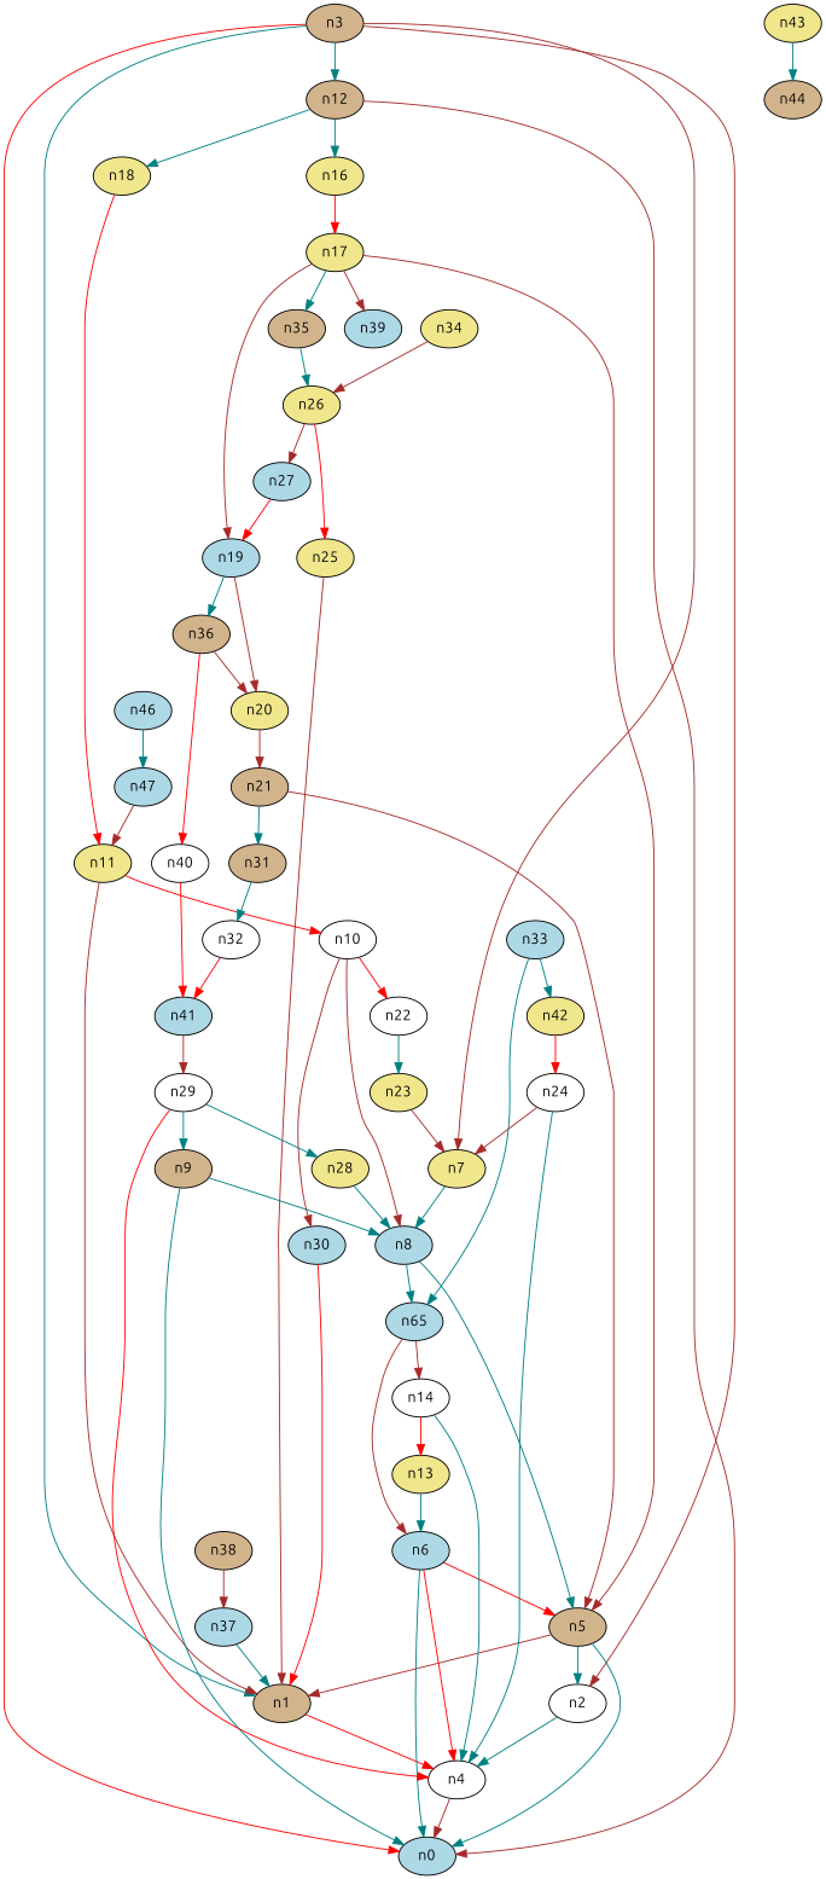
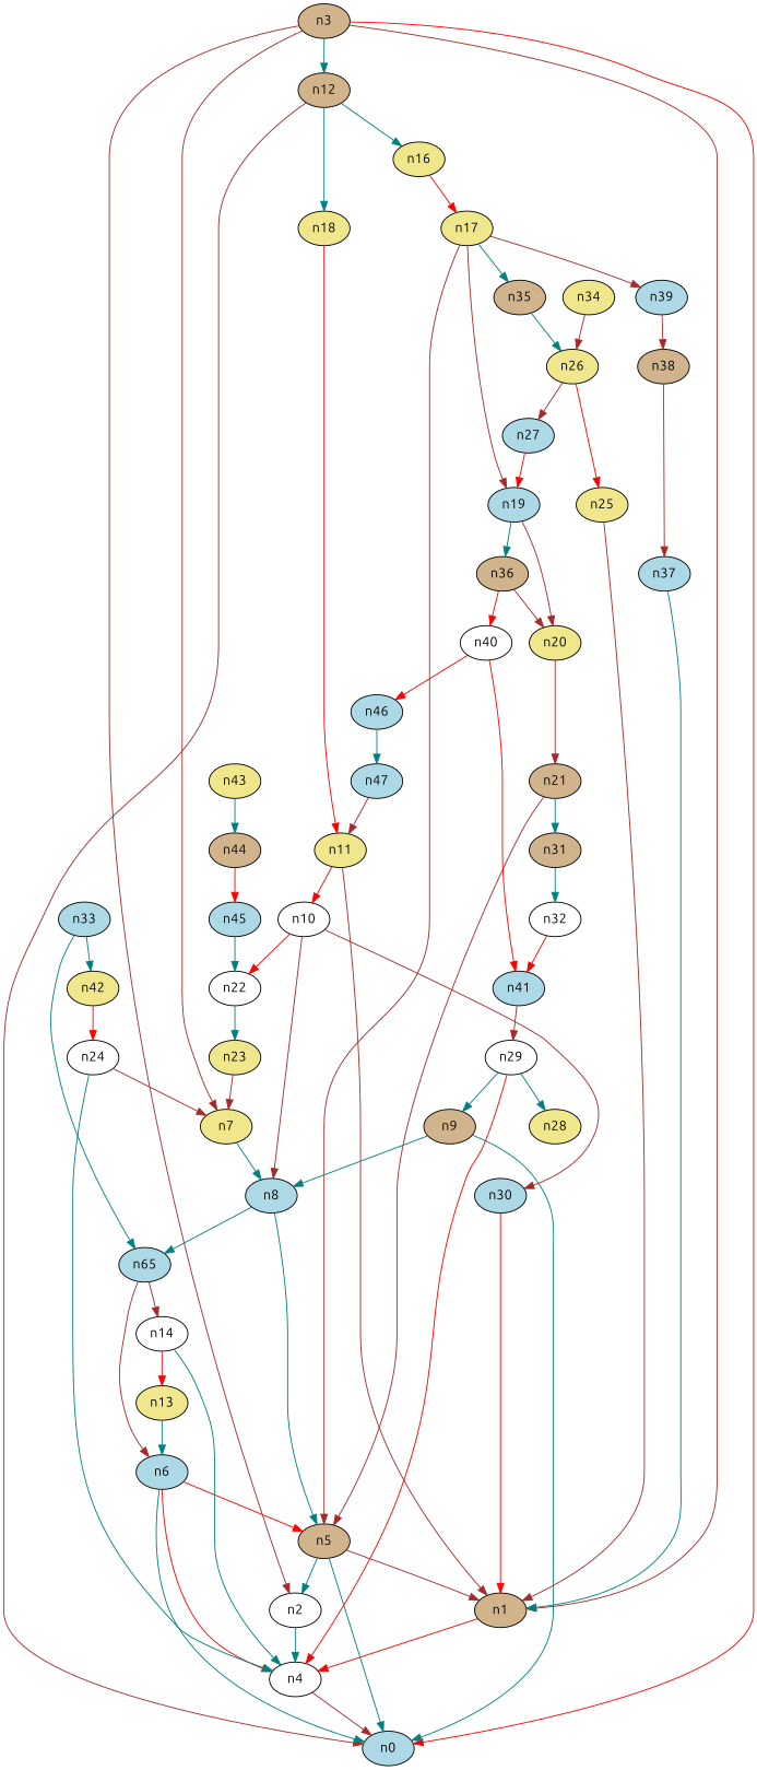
  digraph {
    fontname=Ubuntu
    node [fillcolor=lightblue fontname=Ubuntu style=filled]
    edge [color=teal fontname=Ubuntu]
    n1 [fillcolor=tan]
    n4 [fillcolor=white]
    n0
    n2 [fillcolor=white]
    n3 [fillcolor=tan]
    n7 [fillcolor=khaki]
    n12 [fillcolor=tan]
    n8
    n16 [fillcolor=khaki]
    n18 [fillcolor=khaki]
    n5 [fillcolor=tan]
    n15 [label=n65]
    n17 [fillcolor=khaki]
    n11 [fillcolor=khaki]
    n6
    n14 [fillcolor=white]
    n13 [fillcolor=khaki]
    n9 [fillcolor=tan]
    n10 [fillcolor=white]
    n22 [fillcolor=white]
    n30
    n23 [fillcolor=khaki]
    n19
    n35 [fillcolor=tan]
    n39
    n20 [fillcolor=khaki]
    n36 [fillcolor=tan]
    n26 [fillcolor=khaki]
    n38 [fillcolor=tan]
    n21 [fillcolor=tan]
    n40 [fillcolor=white]
    n34 [fillcolor=khaki]
    n37
    n31 [fillcolor=tan]
    n41
    n46
    n43 [fillcolor=khaki]
    n44 [fillcolor=tan]
    n32 [fillcolor=white]
    n24 [fillcolor=white]
    n25 [fillcolor=khaki]
    n27
    n28 [fillcolor=khaki]
    n29 [fillcolor=white]
    n33
    n42 [fillcolor=khaki]
    n47
+   n45
    n1 -> n4 [color=red]
    n4 -> n0 [color=brown]
    n2 -> n4
-   n3 -> n1
+   n3 -> n1 [color=brown]
    n3 -> n0 [color=red]
    n3 -> n2 [color=brown]
    n3 -> n7 [color=brown]
    n3 -> n12
    n7 -> n8
    n12 -> n0 [color=brown]
    n12 -> n16
    n12 -> n18
    n8 -> n5
    n8 -> n15
    n16 -> n17 [color=red]
    n18 -> n11 [color=red]
    n5 -> n1 [color=brown]
    n5 -> n0
    n5 -> n2
    n15 -> n6 [color=brown]
    n15 -> n14 [color=brown]
    n17 -> n5 [color=brown]
    n17 -> n19 [color=brown]
    n17 -> n35
    n17 -> n39 [color=brown]
    n11 -> n1 [color=brown]
    n11 -> n10 [color=red]
    n6 -> n4 [color=red]
    n6 -> n0
    n6 -> n5 [color=red]
    n14 -> n4
    n14 -> n13 [color=red]
    n13 -> n6
    n9 -> n0
    n9 -> n8
    n10 -> n8 [color=brown]
    n10 -> n22 [color=red]
    n10 -> n30 [color=brown]
    n22 -> n23
    n30 -> n1 [color=red]
    n23 -> n7 [color=brown]
    n19 -> n20 [color=brown]
    n19 -> n36
    n35 -> n26
+   n39 -> n38 [color=brown]
    n20 -> n21 [color=brown]
    n36 -> n20 [color=brown]
    n36 -> n40 [color=red]
    n26 -> n25 [color=red]
    n26 -> n27 [color=brown]
    n38 -> n37 [color=brown]
    n21 -> n5 [color=brown]
    n21 -> n31
    n40 -> n41 [color=red]
+   n40 -> n46 [color=red]
    n34 -> n26 [color=brown]
    n37 -> n1
    n31 -> n32
    n41 -> n29 [color=brown]
    n46 -> n47
    n43 -> n44
+   n44 -> n45 [color=red]
    n32 -> n41 [color=red]
    n24 -> n4
    n24 -> n7 [color=brown]
    n25 -> n1 [color=brown]
    n27 -> n19 [color=red]
-   n28 -> n8
    n29 -> n4 [color=red]
    n29 -> n9
    n29 -> n28
    n33 -> n15
    n33 -> n42
    n42 -> n24 [color=red]
    n47 -> n11 [color=brown]
+   n45 -> n22
  }
